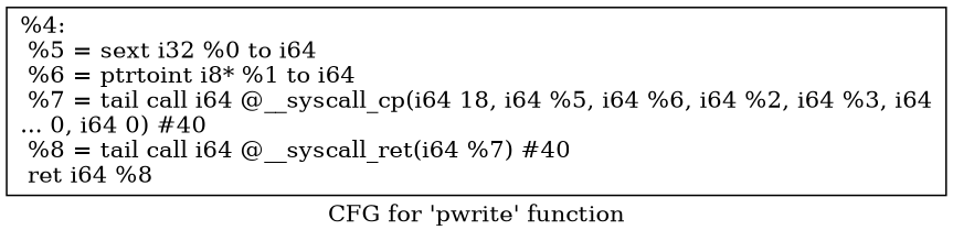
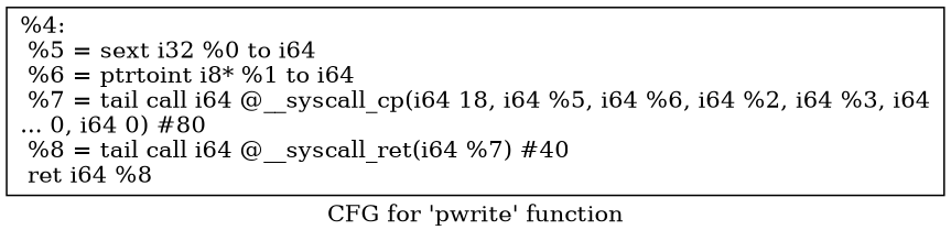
  digraph {
    label="CFG for 'pwrite' function"
    rankdir=LR
-   n1 [label="{%4:\l  %5 = sext i32 %0 to i64\l  %6 = ptrtoint i8* %1 to i64\l  %7 = tail call i64 @__syscall_cp(i64 18, i64 %5, i64 %6, i64 %2, i64 %3, i64\l... 0, i64 0) #40\l  %8 = tail call i64 @__syscall_ret(i64 %7) #40\l  ret i64 %8\l}" shape=record]
+   n1 [label="{%4:\l  %5 = sext i32 %0 to i64\l  %6 = ptrtoint i8* %1 to i64\l  %7 = tail call i64 @__syscall_cp(i64 18, i64 %5, i64 %6, i64 %2, i64 %3, i64\l... 0, i64 0) #80\l  %8 = tail call i64 @__syscall_ret(i64 %7) #40\l  ret i64 %8\l}" shape=record]
  }
